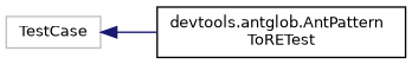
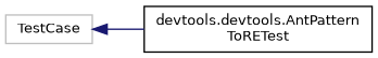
  digraph {
    rankdir=LR
    node [fillcolor=white fontname=Helvetica fontsize=10 shape=record style=filled]
    n1 [color=grey75 height=0.2 label=TestCase width=0.4]
-   n2 [color=black height=0.2 label="devtools.antglob.AntPattern\lToRETest" width=0.4]
+   n2 [color=black height=0.2 label="devtools.devtools.AntPattern\lToRETest" width=0.4]
    n1 -> n2 [color=midnightblue dir=back fontname=Helvetica fontsize=10 labelfontname=Helvetica labelfontsize=10 style=solid]
  }
